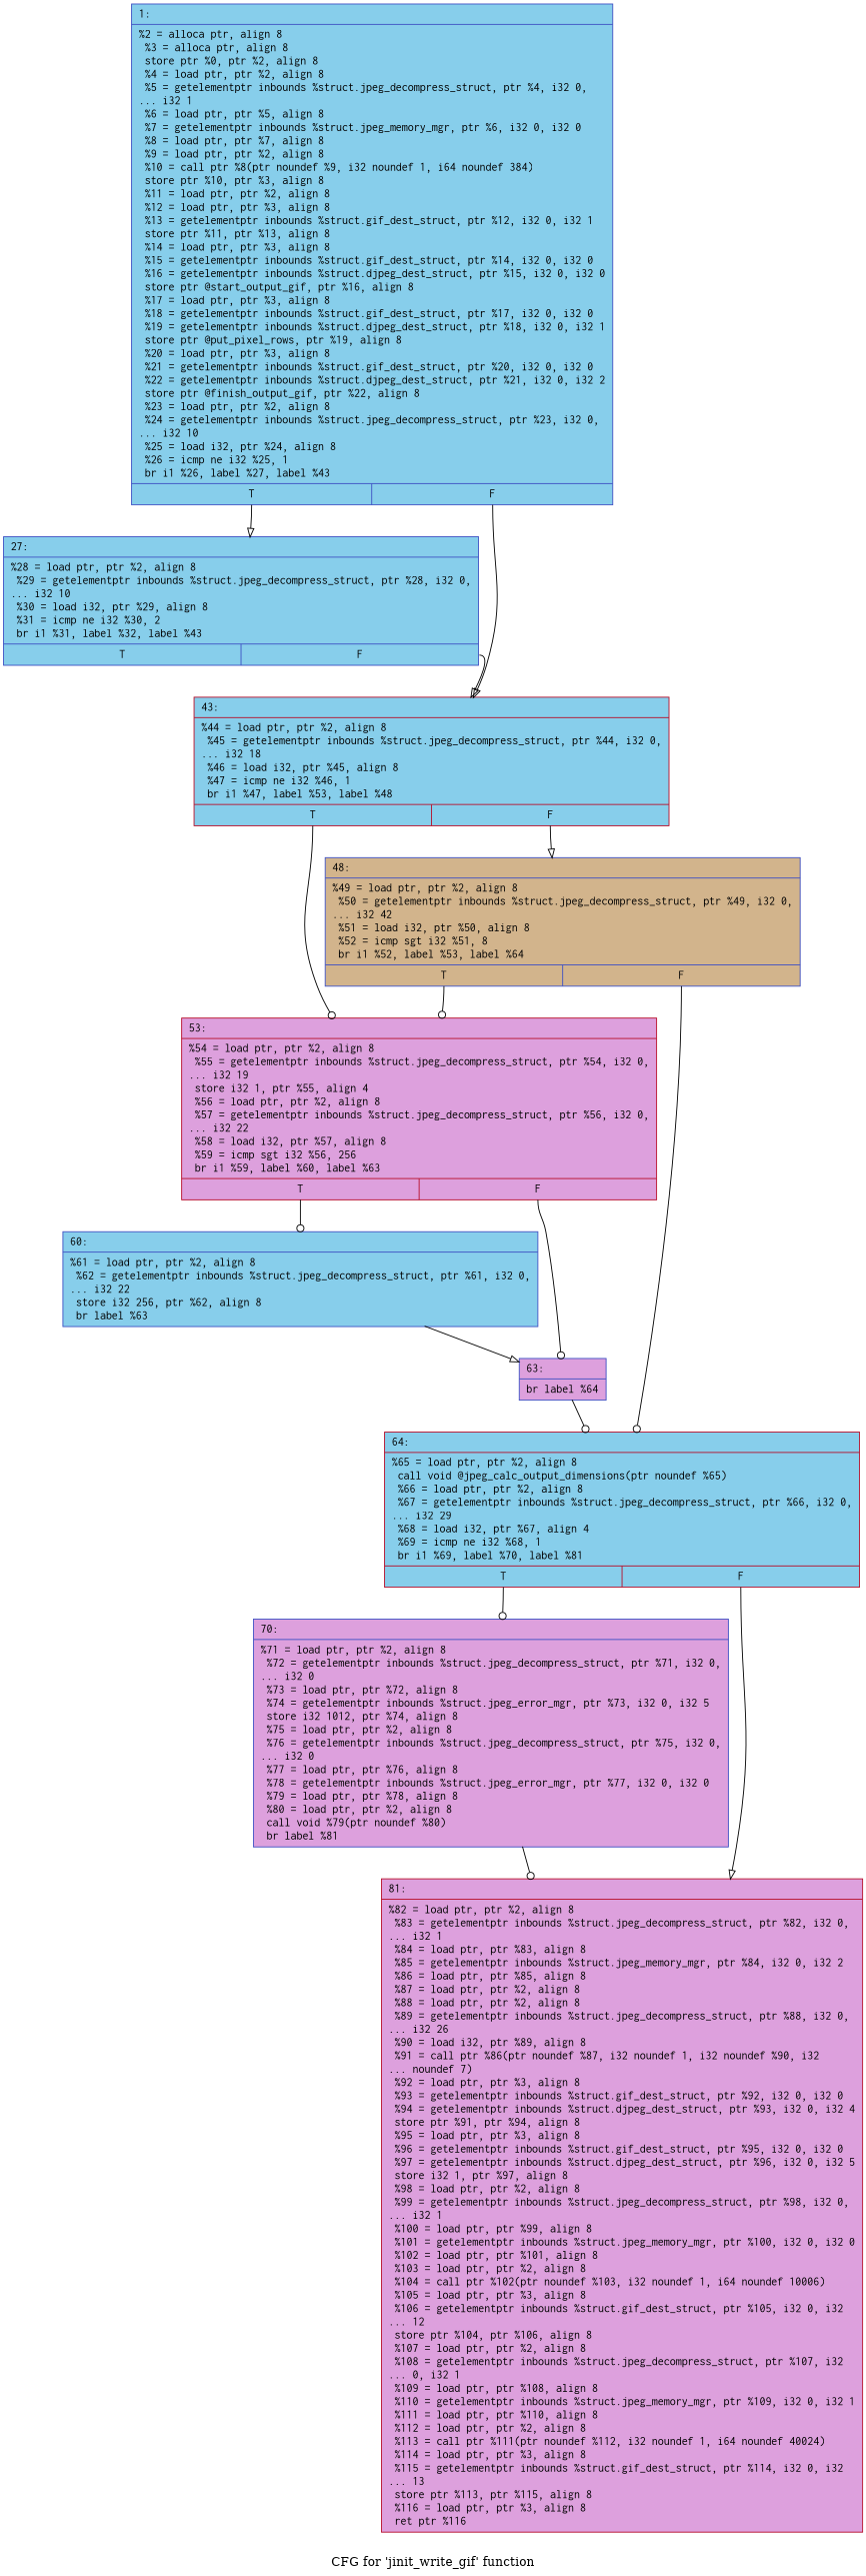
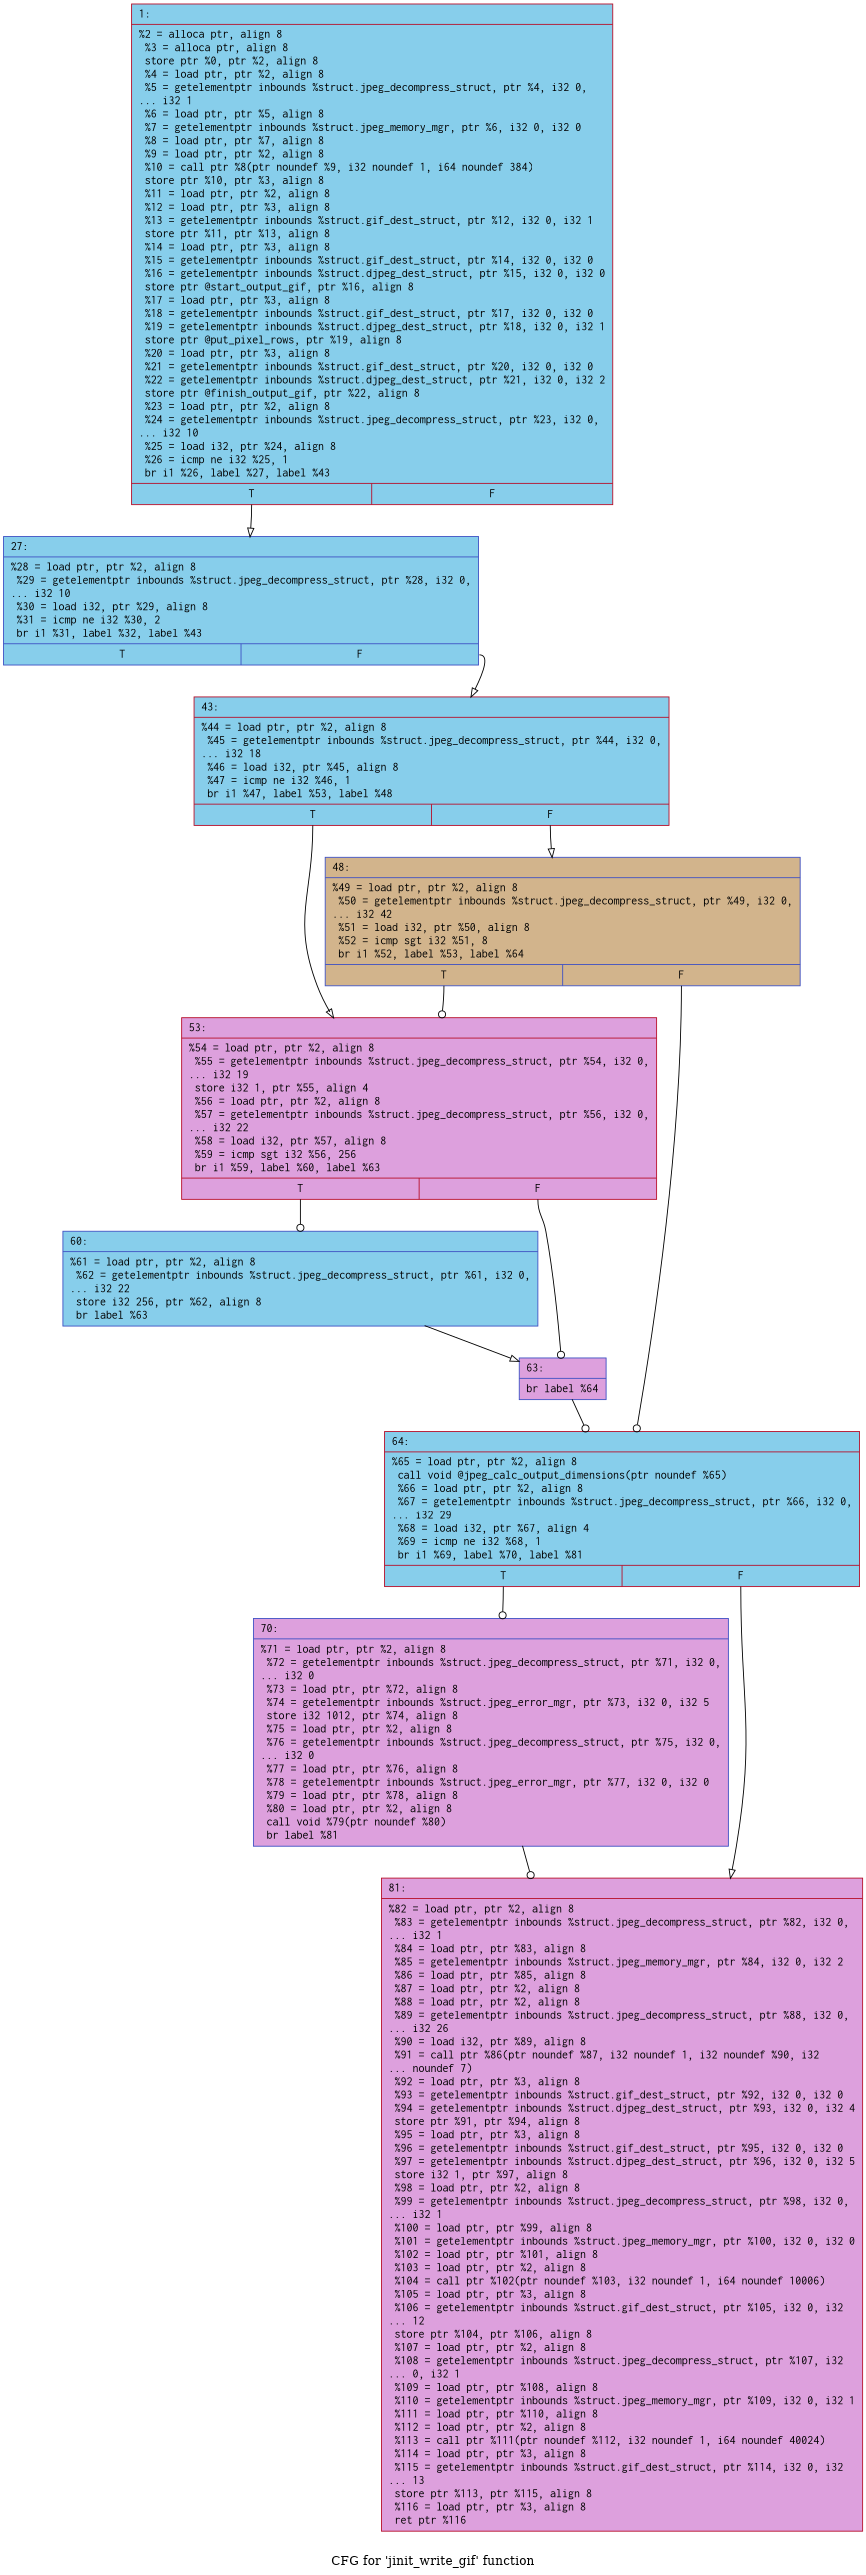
  digraph {
    label="CFG for 'jinit_write_gif' function"
    node [color="#b70d28ff" fillcolor=skyblue fontname=Courier shape=record style=filled]
    edge [arrowhead=odot tailport=s0]
-   n1 [color="#3d50c3ff" label="{1:\l|  %2 = alloca ptr, align 8\l  %3 = alloca ptr, align 8\l  store ptr %0, ptr %2, align 8\l  %4 = load ptr, ptr %2, align 8\l  %5 = getelementptr inbounds %struct.jpeg_decompress_struct, ptr %4, i32 0,\l... i32 1\l  %6 = load ptr, ptr %5, align 8\l  %7 = getelementptr inbounds %struct.jpeg_memory_mgr, ptr %6, i32 0, i32 0\l  %8 = load ptr, ptr %7, align 8\l  %9 = load ptr, ptr %2, align 8\l  %10 = call ptr %8(ptr noundef %9, i32 noundef 1, i64 noundef 384)\l  store ptr %10, ptr %3, align 8\l  %11 = load ptr, ptr %2, align 8\l  %12 = load ptr, ptr %3, align 8\l  %13 = getelementptr inbounds %struct.gif_dest_struct, ptr %12, i32 0, i32 1\l  store ptr %11, ptr %13, align 8\l  %14 = load ptr, ptr %3, align 8\l  %15 = getelementptr inbounds %struct.gif_dest_struct, ptr %14, i32 0, i32 0\l  %16 = getelementptr inbounds %struct.djpeg_dest_struct, ptr %15, i32 0, i32 0\l  store ptr @start_output_gif, ptr %16, align 8\l  %17 = load ptr, ptr %3, align 8\l  %18 = getelementptr inbounds %struct.gif_dest_struct, ptr %17, i32 0, i32 0\l  %19 = getelementptr inbounds %struct.djpeg_dest_struct, ptr %18, i32 0, i32 1\l  store ptr @put_pixel_rows, ptr %19, align 8\l  %20 = load ptr, ptr %3, align 8\l  %21 = getelementptr inbounds %struct.gif_dest_struct, ptr %20, i32 0, i32 0\l  %22 = getelementptr inbounds %struct.djpeg_dest_struct, ptr %21, i32 0, i32 2\l  store ptr @finish_output_gif, ptr %22, align 8\l  %23 = load ptr, ptr %2, align 8\l  %24 = getelementptr inbounds %struct.jpeg_decompress_struct, ptr %23, i32 0,\l... i32 10\l  %25 = load i32, ptr %24, align 8\l  %26 = icmp ne i32 %25, 1\l  br i1 %26, label %27, label %43\l|{<s0>T|<s1>F}}"]
+   n1 [label="{1:\l|  %2 = alloca ptr, align 8\l  %3 = alloca ptr, align 8\l  store ptr %0, ptr %2, align 8\l  %4 = load ptr, ptr %2, align 8\l  %5 = getelementptr inbounds %struct.jpeg_decompress_struct, ptr %4, i32 0,\l... i32 1\l  %6 = load ptr, ptr %5, align 8\l  %7 = getelementptr inbounds %struct.jpeg_memory_mgr, ptr %6, i32 0, i32 0\l  %8 = load ptr, ptr %7, align 8\l  %9 = load ptr, ptr %2, align 8\l  %10 = call ptr %8(ptr noundef %9, i32 noundef 1, i64 noundef 384)\l  store ptr %10, ptr %3, align 8\l  %11 = load ptr, ptr %2, align 8\l  %12 = load ptr, ptr %3, align 8\l  %13 = getelementptr inbounds %struct.gif_dest_struct, ptr %12, i32 0, i32 1\l  store ptr %11, ptr %13, align 8\l  %14 = load ptr, ptr %3, align 8\l  %15 = getelementptr inbounds %struct.gif_dest_struct, ptr %14, i32 0, i32 0\l  %16 = getelementptr inbounds %struct.djpeg_dest_struct, ptr %15, i32 0, i32 0\l  store ptr @start_output_gif, ptr %16, align 8\l  %17 = load ptr, ptr %3, align 8\l  %18 = getelementptr inbounds %struct.gif_dest_struct, ptr %17, i32 0, i32 0\l  %19 = getelementptr inbounds %struct.djpeg_dest_struct, ptr %18, i32 0, i32 1\l  store ptr @put_pixel_rows, ptr %19, align 8\l  %20 = load ptr, ptr %3, align 8\l  %21 = getelementptr inbounds %struct.gif_dest_struct, ptr %20, i32 0, i32 0\l  %22 = getelementptr inbounds %struct.djpeg_dest_struct, ptr %21, i32 0, i32 2\l  store ptr @finish_output_gif, ptr %22, align 8\l  %23 = load ptr, ptr %2, align 8\l  %24 = getelementptr inbounds %struct.jpeg_decompress_struct, ptr %23, i32 0,\l... i32 10\l  %25 = load i32, ptr %24, align 8\l  %26 = icmp ne i32 %25, 1\l  br i1 %26, label %27, label %43\l|{<s0>T|<s1>F}}"]
    n2 [color="#3d50c3ff" label="{27:\l|  %28 = load ptr, ptr %2, align 8\l  %29 = getelementptr inbounds %struct.jpeg_decompress_struct, ptr %28, i32 0,\l... i32 10\l  %30 = load i32, ptr %29, align 8\l  %31 = icmp ne i32 %30, 2\l  br i1 %31, label %32, label %43\l|{<s0>T|<s1>F}}"]
    n3 [label="{43:\l|  %44 = load ptr, ptr %2, align 8\l  %45 = getelementptr inbounds %struct.jpeg_decompress_struct, ptr %44, i32 0,\l... i32 18\l  %46 = load i32, ptr %45, align 8\l  %47 = icmp ne i32 %46, 1\l  br i1 %47, label %53, label %48\l|{<s0>T|<s1>F}}"]
    n4 [fillcolor=plum label="{53:\l|  %54 = load ptr, ptr %2, align 8\l  %55 = getelementptr inbounds %struct.jpeg_decompress_struct, ptr %54, i32 0,\l... i32 19\l  store i32 1, ptr %55, align 4\l  %56 = load ptr, ptr %2, align 8\l  %57 = getelementptr inbounds %struct.jpeg_decompress_struct, ptr %56, i32 0,\l... i32 22\l  %58 = load i32, ptr %57, align 8\l  %59 = icmp sgt i32 %56, 256\l  br i1 %59, label %60, label %63\l|{<s0>T|<s1>F}}"]
    n5 [color="#3d50c3ff" fillcolor=tan label="{48:\l|  %49 = load ptr, ptr %2, align 8\l  %50 = getelementptr inbounds %struct.jpeg_decompress_struct, ptr %49, i32 0,\l... i32 42\l  %51 = load i32, ptr %50, align 8\l  %52 = icmp sgt i32 %51, 8\l  br i1 %52, label %53, label %64\l|{<s0>T|<s1>F}}"]
    n6 [color="#3d50c3ff" label="{60:\l|  %61 = load ptr, ptr %2, align 8\l  %62 = getelementptr inbounds %struct.jpeg_decompress_struct, ptr %61, i32 0,\l... i32 22\l  store i32 256, ptr %62, align 8\l  br label %63\l}"]
    n7 [color="#3d50c3ff" fillcolor=plum label="{63:\l|  br label %64\l}"]
    n8 [label="{64:\l|  %65 = load ptr, ptr %2, align 8\l  call void @jpeg_calc_output_dimensions(ptr noundef %65)\l  %66 = load ptr, ptr %2, align 8\l  %67 = getelementptr inbounds %struct.jpeg_decompress_struct, ptr %66, i32 0,\l... i32 29\l  %68 = load i32, ptr %67, align 4\l  %69 = icmp ne i32 %68, 1\l  br i1 %69, label %70, label %81\l|{<s0>T|<s1>F}}"]
    n9 [color="#3d50c3ff" fillcolor=plum label="{70:\l|  %71 = load ptr, ptr %2, align 8\l  %72 = getelementptr inbounds %struct.jpeg_decompress_struct, ptr %71, i32 0,\l... i32 0\l  %73 = load ptr, ptr %72, align 8\l  %74 = getelementptr inbounds %struct.jpeg_error_mgr, ptr %73, i32 0, i32 5\l  store i32 1012, ptr %74, align 8\l  %75 = load ptr, ptr %2, align 8\l  %76 = getelementptr inbounds %struct.jpeg_decompress_struct, ptr %75, i32 0,\l... i32 0\l  %77 = load ptr, ptr %76, align 8\l  %78 = getelementptr inbounds %struct.jpeg_error_mgr, ptr %77, i32 0, i32 0\l  %79 = load ptr, ptr %78, align 8\l  %80 = load ptr, ptr %2, align 8\l  call void %79(ptr noundef %80)\l  br label %81\l}"]
    n10 [fillcolor=plum label="{81:\l|  %82 = load ptr, ptr %2, align 8\l  %83 = getelementptr inbounds %struct.jpeg_decompress_struct, ptr %82, i32 0,\l... i32 1\l  %84 = load ptr, ptr %83, align 8\l  %85 = getelementptr inbounds %struct.jpeg_memory_mgr, ptr %84, i32 0, i32 2\l  %86 = load ptr, ptr %85, align 8\l  %87 = load ptr, ptr %2, align 8\l  %88 = load ptr, ptr %2, align 8\l  %89 = getelementptr inbounds %struct.jpeg_decompress_struct, ptr %88, i32 0,\l... i32 26\l  %90 = load i32, ptr %89, align 8\l  %91 = call ptr %86(ptr noundef %87, i32 noundef 1, i32 noundef %90, i32\l... noundef 7)\l  %92 = load ptr, ptr %3, align 8\l  %93 = getelementptr inbounds %struct.gif_dest_struct, ptr %92, i32 0, i32 0\l  %94 = getelementptr inbounds %struct.djpeg_dest_struct, ptr %93, i32 0, i32 4\l  store ptr %91, ptr %94, align 8\l  %95 = load ptr, ptr %3, align 8\l  %96 = getelementptr inbounds %struct.gif_dest_struct, ptr %95, i32 0, i32 0\l  %97 = getelementptr inbounds %struct.djpeg_dest_struct, ptr %96, i32 0, i32 5\l  store i32 1, ptr %97, align 8\l  %98 = load ptr, ptr %2, align 8\l  %99 = getelementptr inbounds %struct.jpeg_decompress_struct, ptr %98, i32 0,\l... i32 1\l  %100 = load ptr, ptr %99, align 8\l  %101 = getelementptr inbounds %struct.jpeg_memory_mgr, ptr %100, i32 0, i32 0\l  %102 = load ptr, ptr %101, align 8\l  %103 = load ptr, ptr %2, align 8\l  %104 = call ptr %102(ptr noundef %103, i32 noundef 1, i64 noundef 10006)\l  %105 = load ptr, ptr %3, align 8\l  %106 = getelementptr inbounds %struct.gif_dest_struct, ptr %105, i32 0, i32\l... 12\l  store ptr %104, ptr %106, align 8\l  %107 = load ptr, ptr %2, align 8\l  %108 = getelementptr inbounds %struct.jpeg_decompress_struct, ptr %107, i32\l... 0, i32 1\l  %109 = load ptr, ptr %108, align 8\l  %110 = getelementptr inbounds %struct.jpeg_memory_mgr, ptr %109, i32 0, i32 1\l  %111 = load ptr, ptr %110, align 8\l  %112 = load ptr, ptr %2, align 8\l  %113 = call ptr %111(ptr noundef %112, i32 noundef 1, i64 noundef 40024)\l  %114 = load ptr, ptr %3, align 8\l  %115 = getelementptr inbounds %struct.gif_dest_struct, ptr %114, i32 0, i32\l... 13\l  store ptr %113, ptr %115, align 8\l  %116 = load ptr, ptr %3, align 8\l  ret ptr %116\l}"]
    n1 -> n2 [arrowhead=onormal]
-   n1 -> n3 [arrowhead=onormal tailport=s1]
    n2 -> n3 [arrowhead=onormal tailport=s1]
-   n3 -> n4
+   n3 -> n4 [arrowhead=onormal]
    n3 -> n5 [arrowhead=onormal tailport=s1]
    n4 -> n6
    n4 -> n7 [tailport=s1]
    n5 -> n4
    n5 -> n8 [tailport=s1]
    n6 -> n7 [arrowhead=onormal]
    n7 -> n8
    n8 -> n9
    n8 -> n10 [arrowhead=onormal tailport=s1]
    n9 -> n10
  }
